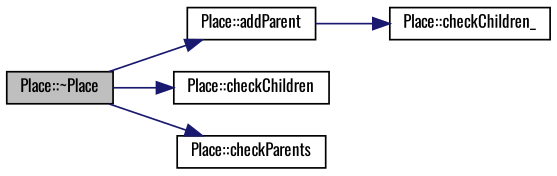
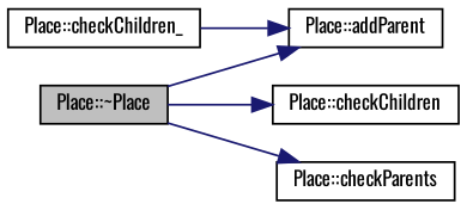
  digraph {
    fontname=Oswald
    rankdir=LR
    node [color=black fillcolor=white fontname=Oswald fontsize=10 shape=record style=filled]
    edge [color=midnightblue fontname=Oswald fontsize=10 labelfontname=Helvetica labelfontsize=10 style=solid]
    n1 [fillcolor=grey75 fontcolor=black height=0.2 label="Place::~Place" width=0.4]
    n2 [height=0.2 label="Place::addParent" width=0.4]
    n3 [height=0.2 label="Place::checkChildren" width=0.4]
    n4 [height=0.2 label="Place::checkParents" width=0.4]
    n5 [height=0.2 label="Place::checkChildren_" width=0.4]
    n1 -> n2
    n1 -> n3
    n1 -> n4
-   n2 -> n5
+   n5 -> n2
  }
